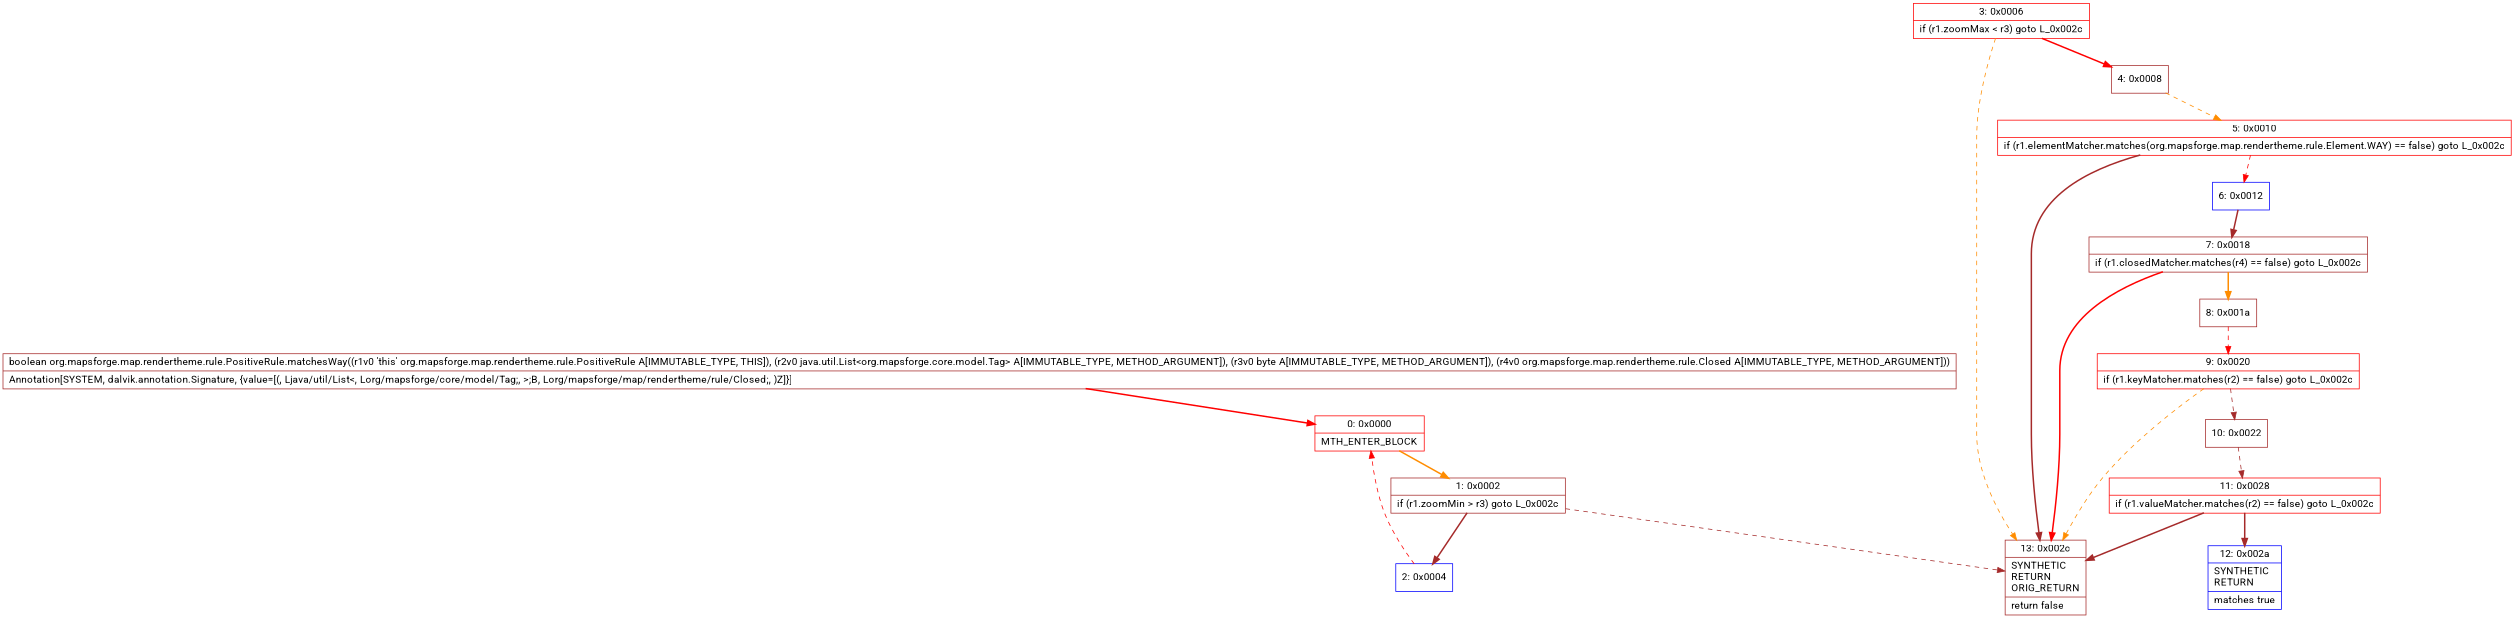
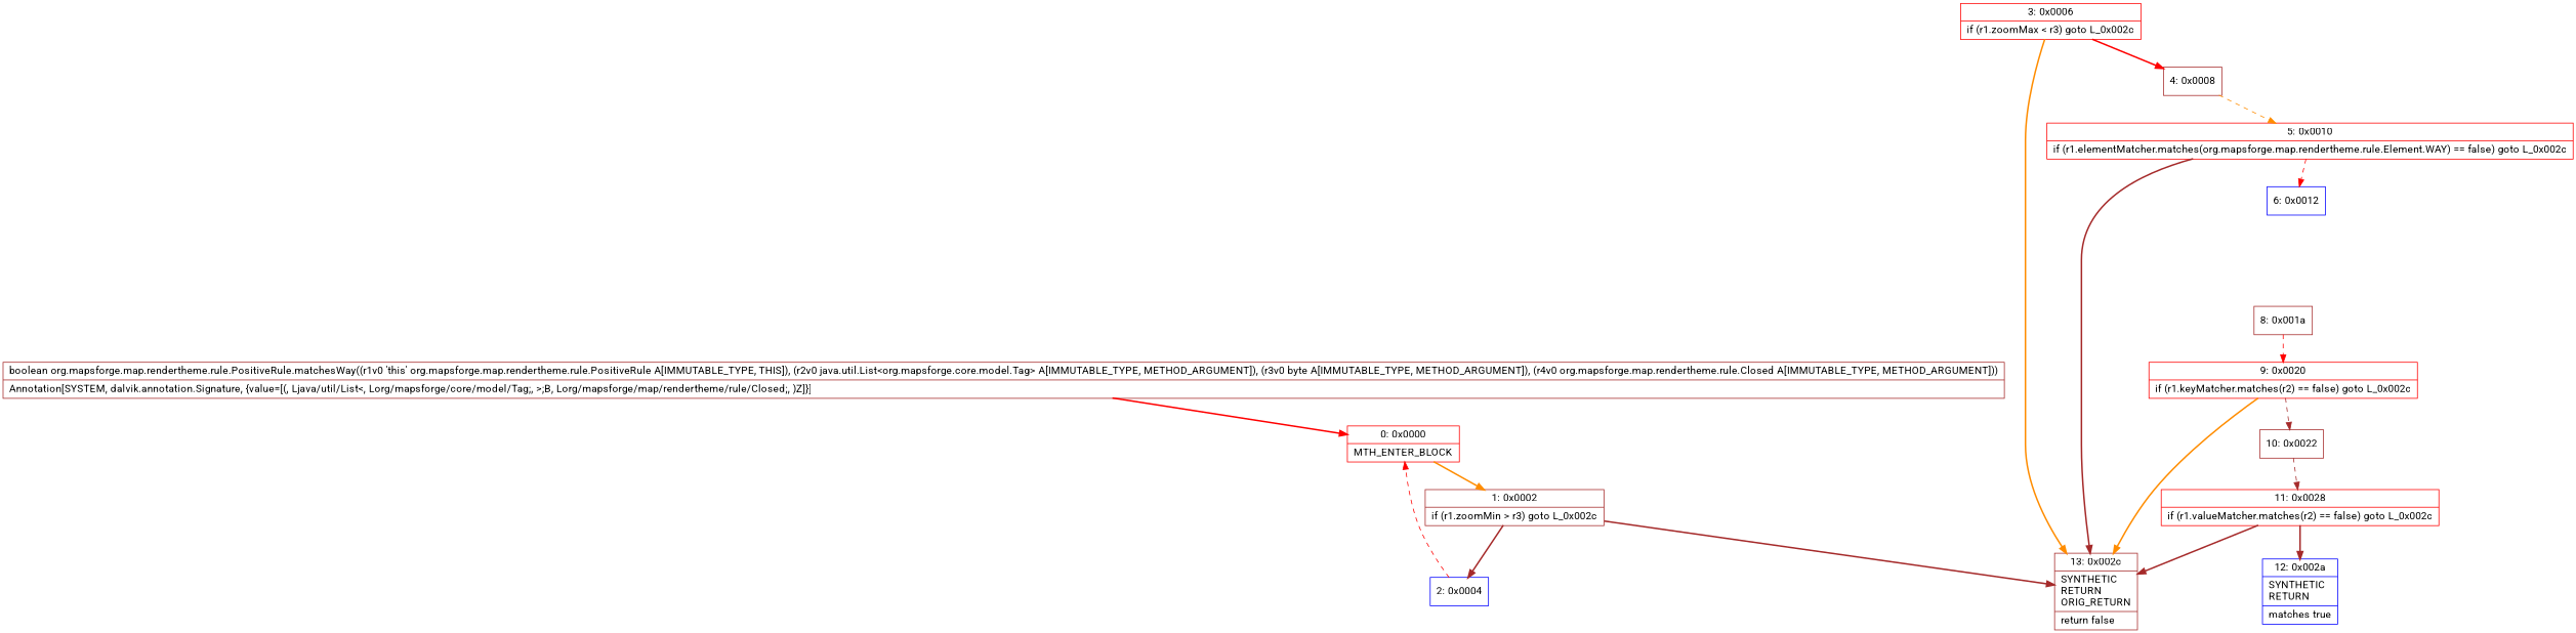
  digraph {
    fontname=Roboto
    node [color=brown fontname=Roboto shape=record]
    edge [color=brown fontname=Roboto style=bold]
    n1 [color=red label="{0\:\ 0x0000|MTH_ENTER_BLOCK\l}"]
    n2 [label="{1\:\ 0x0002|if (r1.zoomMin \> r3) goto L_0x002c\l}"]
    n3 [color=blue label="{2\:\ 0x0004}"]
    n4 [label="{13\:\ 0x002c|SYNTHETIC\lRETURN\lORIG_RETURN\l|return false\l}"]
    n5 [color=red label="{3\:\ 0x0006|if (r1.zoomMax \< r3) goto L_0x002c\l}"]
    n6 [label="{4\:\ 0x0008}"]
    n7 [color=red label="{5\:\ 0x0010|if (r1.elementMatcher.matches(org.mapsforge.map.rendertheme.rule.Element.WAY) == false) goto L_0x002c\l}"]
    n8 [color=blue label="{6\:\ 0x0012}"]
-   n9 [label="{7\:\ 0x0018|if (r1.closedMatcher.matches(r4) == false) goto L_0x002c\l}"]
    n10 [label="{8\:\ 0x001a}"]
    n11 [color=red label="{9\:\ 0x0020|if (r1.keyMatcher.matches(r2) == false) goto L_0x002c\l}"]
    n12 [label="{10\:\ 0x0022}"]
    n13 [color=red label="{11\:\ 0x0028|if (r1.valueMatcher.matches(r2) == false) goto L_0x002c\l}"]
    n14 [color=blue label="{12\:\ 0x002a|SYNTHETIC\lRETURN\l|matches true\l}"]
    n15 [label="{boolean org.mapsforge.map.rendertheme.rule.PositiveRule.matchesWay((r1v0 'this' org.mapsforge.map.rendertheme.rule.PositiveRule A[IMMUTABLE_TYPE, THIS]), (r2v0 java.util.List\<org.mapsforge.core.model.Tag\> A[IMMUTABLE_TYPE, METHOD_ARGUMENT]), (r3v0 byte A[IMMUTABLE_TYPE, METHOD_ARGUMENT]), (r4v0 org.mapsforge.map.rendertheme.rule.Closed A[IMMUTABLE_TYPE, METHOD_ARGUMENT]))  | Annotation[SYSTEM, dalvik.annotation.Signature, \{value=[(, Ljava\/util\/List\<, Lorg\/mapsforge\/core\/model\/Tag;, \>;B, Lorg\/mapsforge\/map\/rendertheme\/rule\/Closed;, )Z]\}]\l}"]
    n1 -> n2 [color=darkorange]
    n2 -> n3
-   n2 -> n4 [style=dashed]
+   n2 -> n4
    n3 -> n1 [color=red style=dashed]
-   n5 -> n4 [color=darkorange style=dashed]
+   n5 -> n4 [color=darkorange]
    n5 -> n6 [color=red]
    n6 -> n7 [color=darkorange style=dashed]
    n7 -> n4
    n7 -> n8 [color=red style=dashed]
-   n8 -> n9
-   n9 -> n4 [color=red]
-   n9 -> n10 [color=darkorange]
    n10 -> n11 [color=red style=dashed]
-   n11 -> n4 [color=darkorange style=dashed]
+   n11 -> n4 [color=darkorange]
    n11 -> n12 [style=dashed]
    n12 -> n13 [style=dashed]
    n13 -> n4
    n13 -> n14
    n15 -> n1 [color=red]
  }
